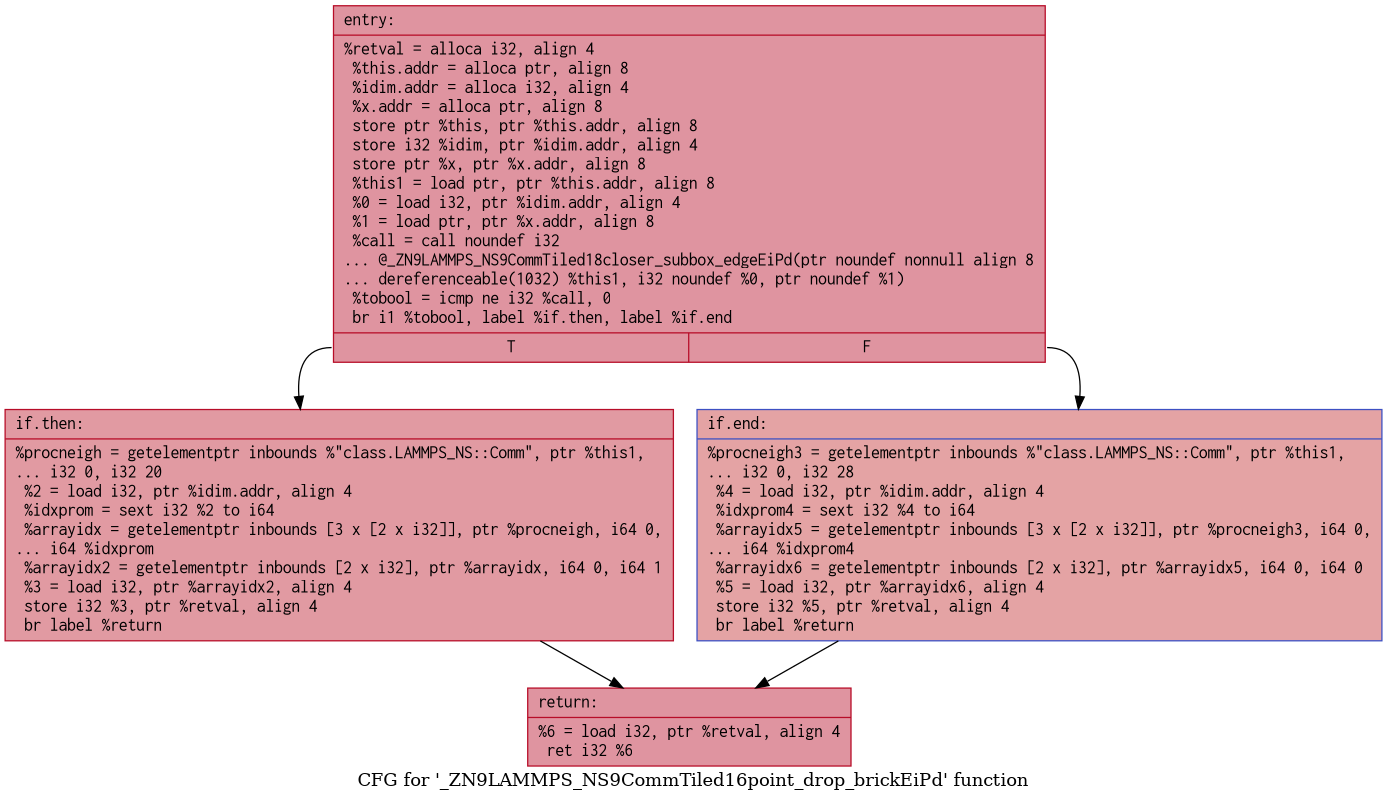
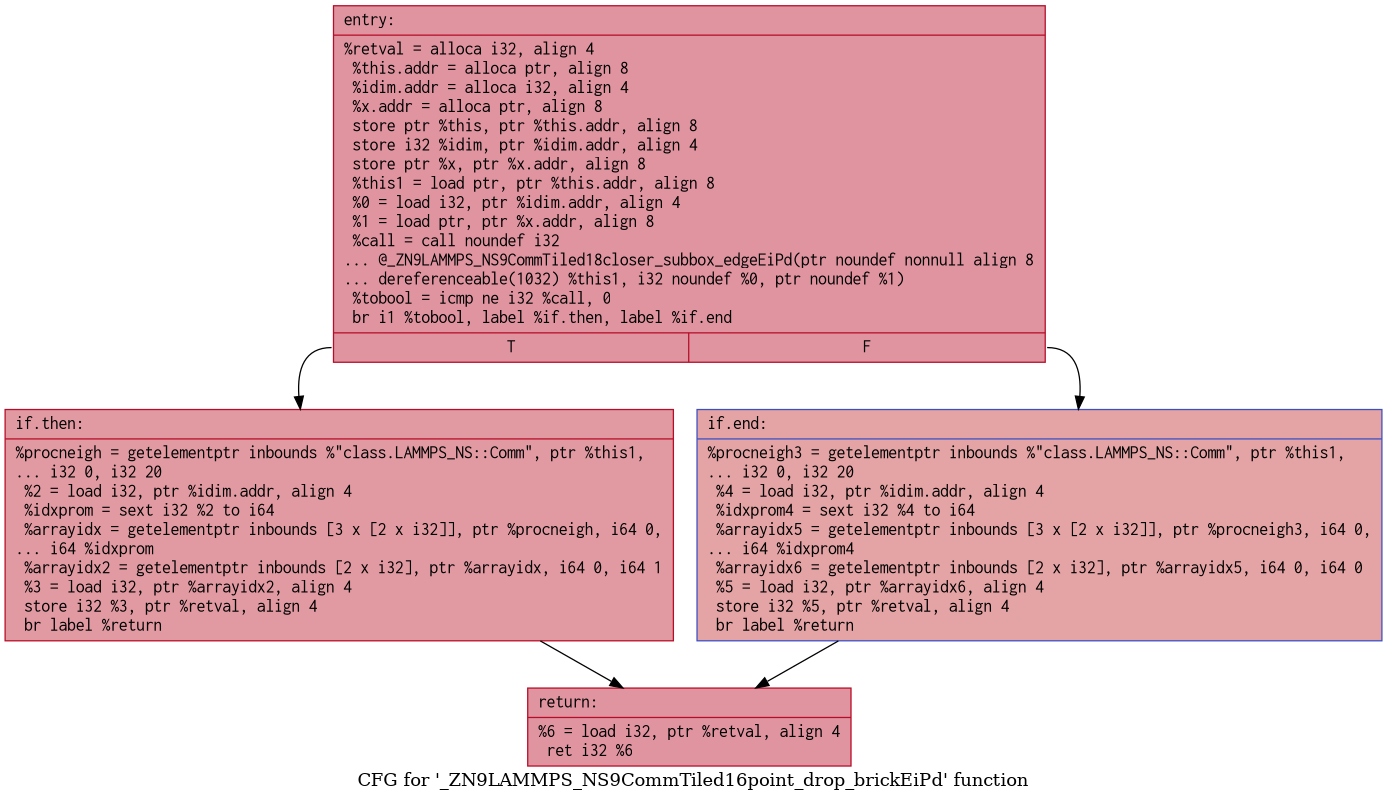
  digraph {
    label="CFG for '_ZN9LAMMPS_NS9CommTiled16point_drop_brickEiPd' function"
    node [color="#b70d28ff" fillcolor="#b70d2870" fontname=Courier shape=record style=filled]
    n1 [label="{entry:\l|  %retval = alloca i32, align 4\l  %this.addr = alloca ptr, align 8\l  %idim.addr = alloca i32, align 4\l  %x.addr = alloca ptr, align 8\l  store ptr %this, ptr %this.addr, align 8\l  store i32 %idim, ptr %idim.addr, align 4\l  store ptr %x, ptr %x.addr, align 8\l  %this1 = load ptr, ptr %this.addr, align 8\l  %0 = load i32, ptr %idim.addr, align 4\l  %1 = load ptr, ptr %x.addr, align 8\l  %call = call noundef i32\l... @_ZN9LAMMPS_NS9CommTiled18closer_subbox_edgeEiPd(ptr noundef nonnull align 8\l... dereferenceable(1032) %this1, i32 noundef %0, ptr noundef %1)\l  %tobool = icmp ne i32 %call, 0\l  br i1 %tobool, label %if.then, label %if.end\l|{<s0>T|<s1>F}}"]
    n2 [fillcolor="#bb1b2c70" label="{if.then:\l|  %procneigh = getelementptr inbounds %\"class.LAMMPS_NS::Comm\", ptr %this1,\l... i32 0, i32 20\l  %2 = load i32, ptr %idim.addr, align 4\l  %idxprom = sext i32 %2 to i64\l  %arrayidx = getelementptr inbounds [3 x [2 x i32]], ptr %procneigh, i64 0,\l... i64 %idxprom\l  %arrayidx2 = getelementptr inbounds [2 x i32], ptr %arrayidx, i64 0, i64 1\l  %3 = load i32, ptr %arrayidx2, align 4\l  store i32 %3, ptr %retval, align 4\l  br label %return\l}"]
-   n3 [color="#3d50c3ff" fillcolor="#c32e3170" label="{if.end:\l|  %procneigh3 = getelementptr inbounds %\"class.LAMMPS_NS::Comm\", ptr %this1,\l... i32 0, i32 28\l  %4 = load i32, ptr %idim.addr, align 4\l  %idxprom4 = sext i32 %4 to i64\l  %arrayidx5 = getelementptr inbounds [3 x [2 x i32]], ptr %procneigh3, i64 0,\l... i64 %idxprom4\l  %arrayidx6 = getelementptr inbounds [2 x i32], ptr %arrayidx5, i64 0, i64 0\l  %5 = load i32, ptr %arrayidx6, align 4\l  store i32 %5, ptr %retval, align 4\l  br label %return\l}"]
+   n3 [color="#3d50c3ff" fillcolor="#c32e3170" label="{if.end:\l|  %procneigh3 = getelementptr inbounds %\"class.LAMMPS_NS::Comm\", ptr %this1,\l... i32 0, i32 20\l  %4 = load i32, ptr %idim.addr, align 4\l  %idxprom4 = sext i32 %4 to i64\l  %arrayidx5 = getelementptr inbounds [3 x [2 x i32]], ptr %procneigh3, i64 0,\l... i64 %idxprom4\l  %arrayidx6 = getelementptr inbounds [2 x i32], ptr %arrayidx5, i64 0, i64 0\l  %5 = load i32, ptr %arrayidx6, align 4\l  store i32 %5, ptr %retval, align 4\l  br label %return\l}"]
    n4 [label="{return:\l|  %6 = load i32, ptr %retval, align 4\l  ret i32 %6\l}"]
    n1 -> n2 [tailport=s0]
    n1 -> n3 [tailport=s1]
    n2 -> n4
    n3 -> n4
  }
